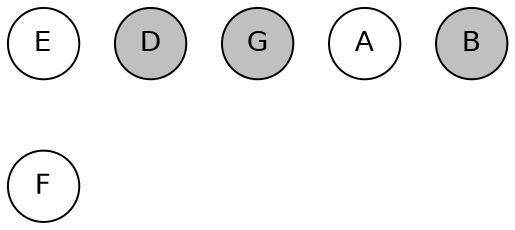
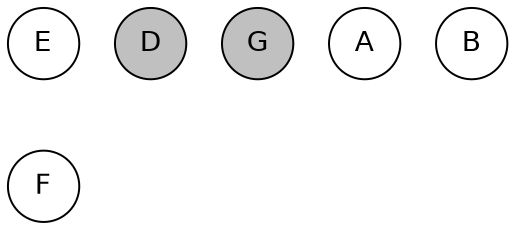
  graph {
    mindist=.1
    node [fillcolor=white fontname=Helvetica margin=0 shape=circle style=filled]
    edge [style=invis]
    E
    F
    D [fillcolor=gray]
    G [fillcolor=gray]
    A
-   B [fillcolor=gray]
+   B
    subgraph sub_1 {
      E
      F
    }
    E -- F
    F -- F
  }
